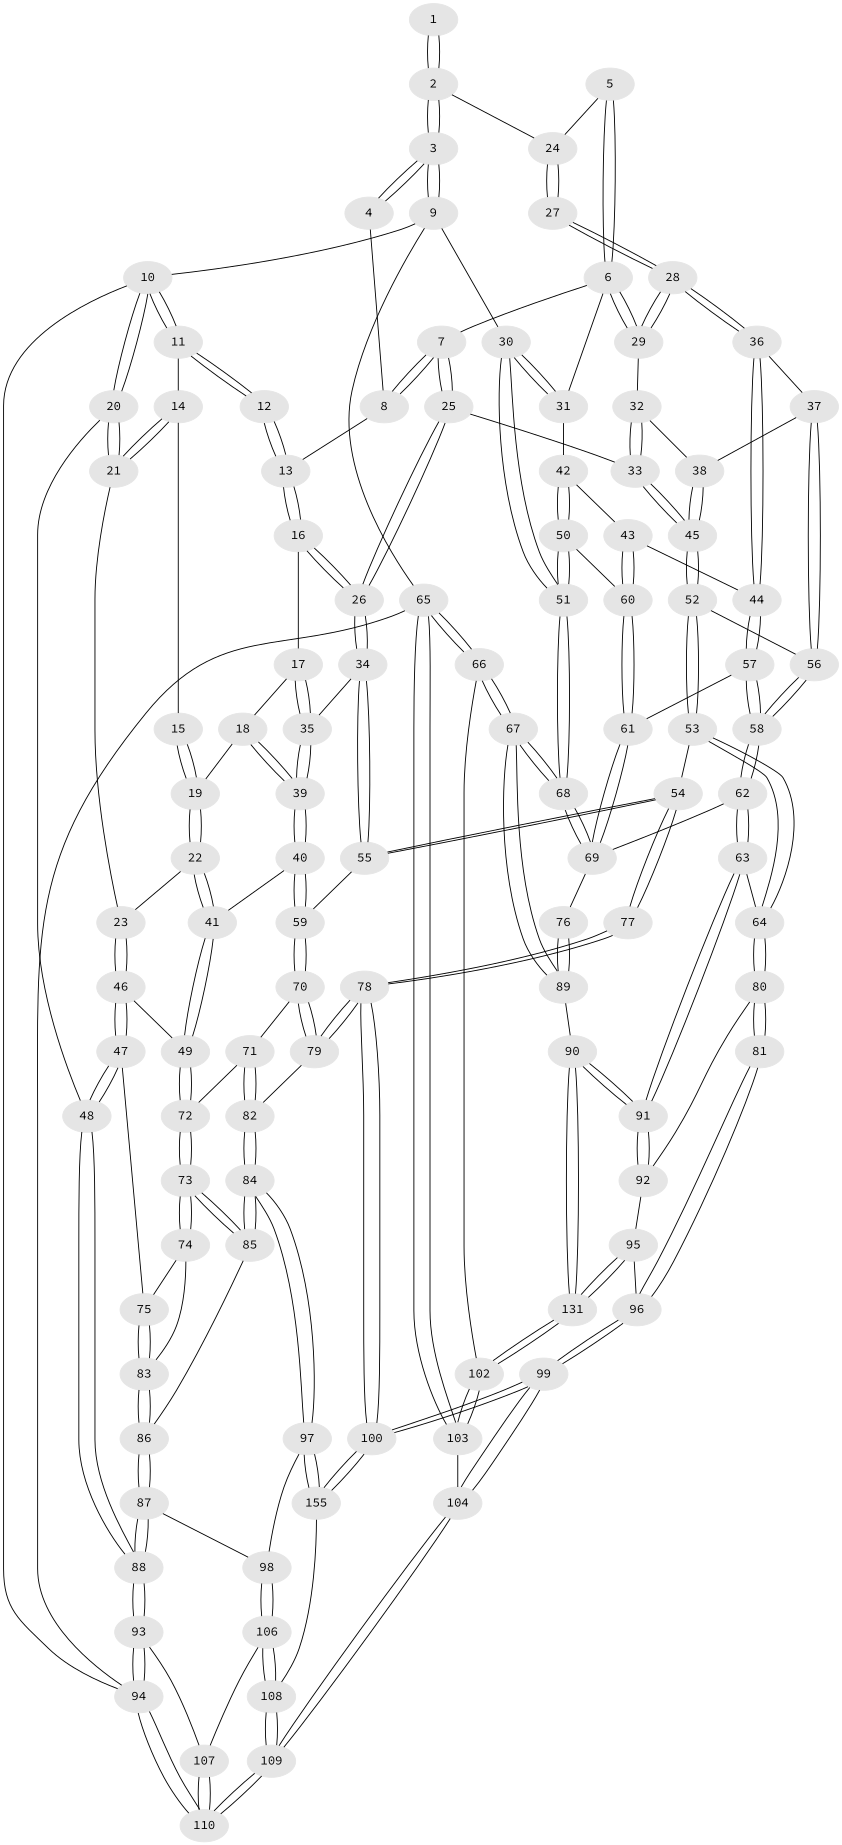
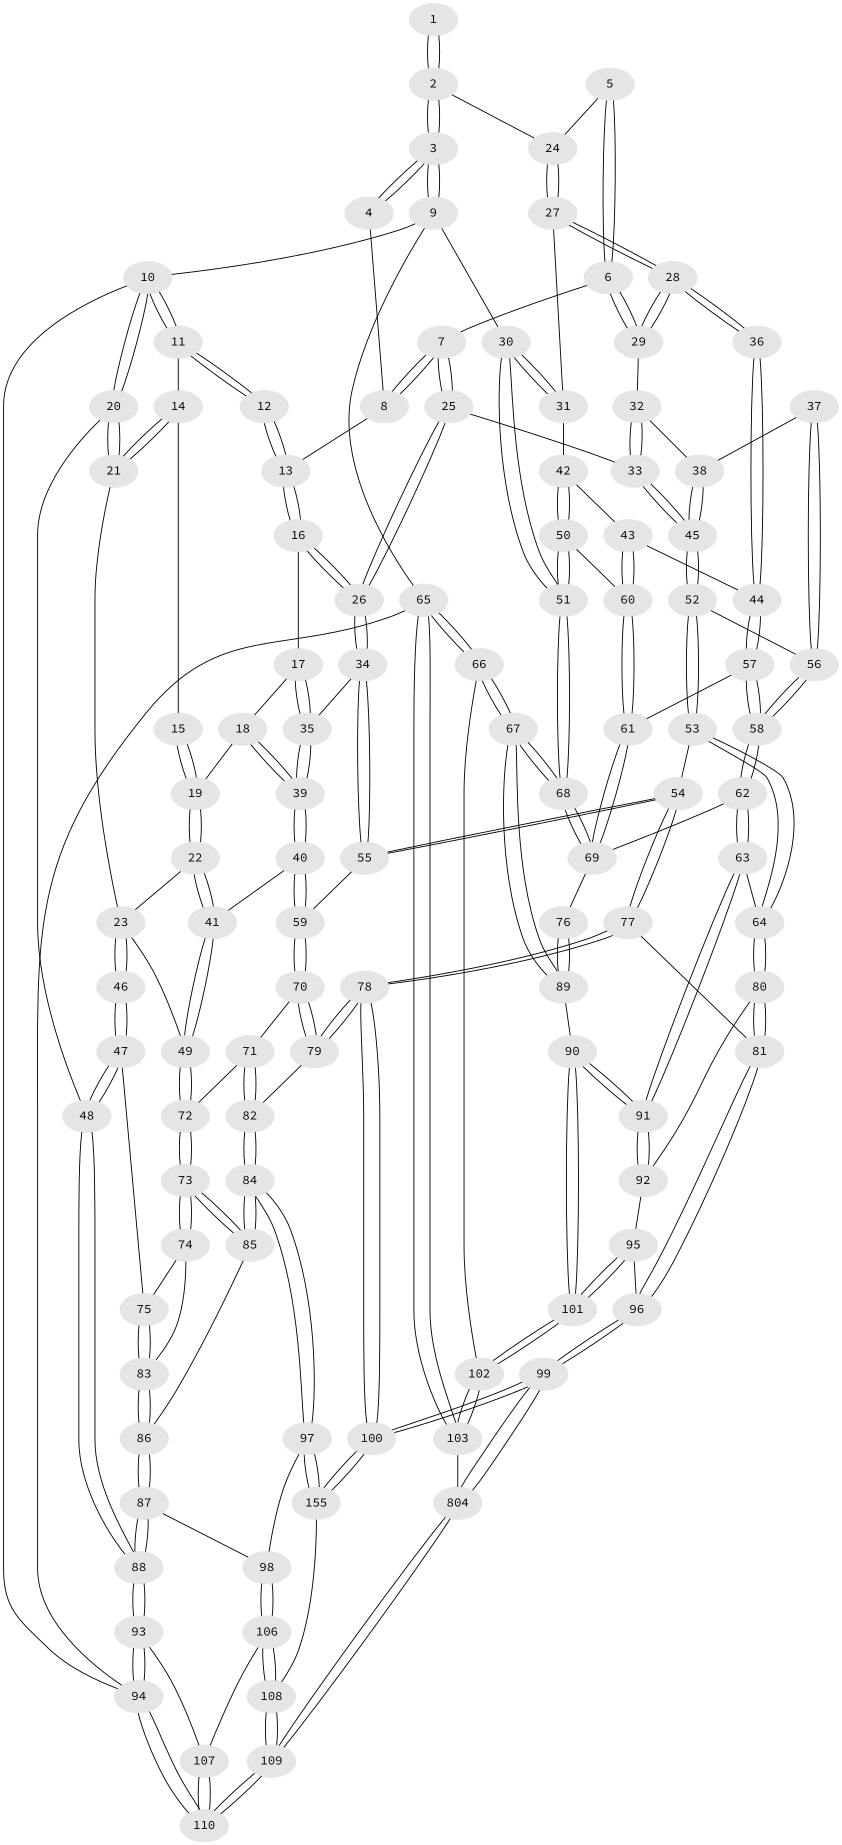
  graph {
    fontname="Source Code Pro"
    node [color=gray90 fontname="Source Code Pro" style=filled]
    edge [fontname="Source Code Pro"]
    1
    2
    3
    24
    5
    6
    4
    9
    27
    8
    10
    30
    65
    13
    7
    29
    25
    32
    26
    33
    16
    11
    20
    94
    31
    51
    66
    103
    12
    14
    21
    48
    110
    15
    17
    19
    23
    22
    18
    35
    34
    39
    40
    41
    88
    46
    49
    47
    28
    45
    55
    36
    42
    37
    44
    38
    68
    43
    50
    52
    59
    56
    57
    58
    70
    72
    60
    61
    53
    75
    83
    93
    73
    69
    54
    64
    77
    80
    78
    81
    62
    63
    71
    79
    76
    91
    89
    92
    67
    102
-   104
+   104 [label=804]
    90
    82
    84
    74
    85
    86
    100
    96
    n100 [label=155]
    95
    99
    97
    87
    98
    106
    107
-   101 [label=131]
+   101
    108
    109
    1 -- 2
    1 -- 2
    2 -- 3
    2 -- 3
    2 -- 24
    3 -- 4
    3 -- 4
    3 -- 9
    3 -- 9
    24 -- 27
    24 -- 27
    5 -- 24
    5 -- 6
    5 -- 6
    6 -- 7
    6 -- 29
    6 -- 29
    4 -- 8
    9 -- 10
    9 -- 30
    9 -- 65
-   6 -- 31
+   27 -- 31
    27 -- 28
    27 -- 28
    8 -- 13
    10 -- 11
    10 -- 11
    10 -- 20
    10 -- 20
    10 -- 94
    30 -- 31
    30 -- 31
    30 -- 51
    30 -- 51
    65 -- 94
    65 -- 66
    65 -- 66
    65 -- 103
    65 -- 103
    13 -- 16
    13 -- 16
    7 -- 8
    7 -- 8
    7 -- 25
    7 -- 25
    29 -- 32
    25 -- 26
    25 -- 26
    25 -- 33
    32 -- 33
    32 -- 33
    32 -- 38
    26 -- 34
    26 -- 34
    33 -- 45
    33 -- 45
    16 -- 26
    16 -- 26
    16 -- 17
    11 -- 12
    11 -- 12
    11 -- 14
    20 -- 21
    20 -- 21
    20 -- 48
    94 -- 110
    94 -- 110
    31 -- 42
    51 -- 68
    51 -- 68
    66 -- 67
    66 -- 67
    66 -- 102
    103 -- 104
    12 -- 13
    12 -- 13
    14 -- 21
    14 -- 21
    14 -- 15
    21 -- 23
    48 -- 88
    48 -- 88
    15 -- 19
    15 -- 19
    17 -- 18
    17 -- 35
    17 -- 35
    19 -- 22
    19 -- 22
    23 -- 46
    23 -- 46
    22 -- 23
    22 -- 41
    22 -- 41
    18 -- 19
    18 -- 39
    18 -- 39
    35 -- 39
    35 -- 39
    34 -- 35
    34 -- 55
    34 -- 55
    39 -- 40
    39 -- 40
    40 -- 41
    40 -- 59
    40 -- 59
    41 -- 49
    41 -- 49
    88 -- 93
    88 -- 93
-   46 -- 49
+   23 -- 49
    46 -- 47
    46 -- 47
    49 -- 72
    49 -- 72
    47 -- 48
    47 -- 48
    47 -- 75
    28 -- 29
    28 -- 29
    28 -- 36
    28 -- 36
    45 -- 52
    45 -- 52
    55 -- 59
-   36 -- 37
    36 -- 44
    36 -- 44
    42 -- 43
    42 -- 50
    42 -- 50
    37 -- 38
    37 -- 56
    37 -- 56
    44 -- 57
    44 -- 57
    38 -- 45
    38 -- 45
    68 -- 69
    68 -- 69
    43 -- 44
    43 -- 60
    43 -- 60
    50 -- 51
    50 -- 51
    50 -- 60
    52 -- 56
    52 -- 53
    52 -- 53
    59 -- 70
    59 -- 70
    56 -- 58
    56 -- 58
    57 -- 58
    57 -- 58
    57 -- 61
    58 -- 62
    58 -- 62
    70 -- 71
    70 -- 79
    70 -- 79
    72 -- 73
    72 -- 73
    60 -- 61
    60 -- 61
    61 -- 69
    61 -- 69
    53 -- 54
    53 -- 64
    53 -- 64
    75 -- 83
    75 -- 83
    83 -- 86
    83 -- 86
    93 -- 94
    93 -- 94
    93 -- 107
    73 -- 74
    73 -- 74
    73 -- 85
    73 -- 85
    69 -- 76
    54 -- 55
    54 -- 55
    54 -- 77
    54 -- 77
    64 -- 80
    64 -- 80
    77 -- 78
    77 -- 78
+   77 -- 81
    80 -- 81
    80 -- 81
    80 -- 92
    78 -- 79
    78 -- 79
    78 -- 100
    78 -- 100
    81 -- 96
    81 -- 96
    62 -- 69
    62 -- 63
    62 -- 63
    63 -- 64
    63 -- 91
    63 -- 91
    71 -- 72
    71 -- 82
    71 -- 82
    79 -- 82
    76 -- 89
    76 -- 89
    91 -- 92
    91 -- 92
    89 -- 90
    92 -- 95
    67 -- 68
    67 -- 68
    67 -- 89
    67 -- 89
    102 -- 103
    102 -- 103
    104 -- 109
    104 -- 109
    90 -- 91
    90 -- 91
    90 -- 101
    90 -- 101
    82 -- 84
    82 -- 84
    84 -- 85
    84 -- 85
    84 -- 97
    84 -- 97
    74 -- 75
    74 -- 83
    85 -- 86
    86 -- 87
    86 -- 87
    100 -- n100
    100 -- n100
    96 -- 99
    96 -- 99
    n100 -- 108
    95 -- 96
    95 -- 101
    95 -- 101
    99 -- 104
    99 -- 104
    99 -- 100
    99 -- 100
    97 -- n100
    97 -- n100
    97 -- 98
    87 -- 88
    87 -- 88
    87 -- 98
    98 -- 106
    98 -- 106
    106 -- 107
    106 -- 108
    106 -- 108
    107 -- 110
    107 -- 110
    101 -- 102
    101 -- 102
    108 -- 109
    108 -- 109
    109 -- 110
    109 -- 110
  }
